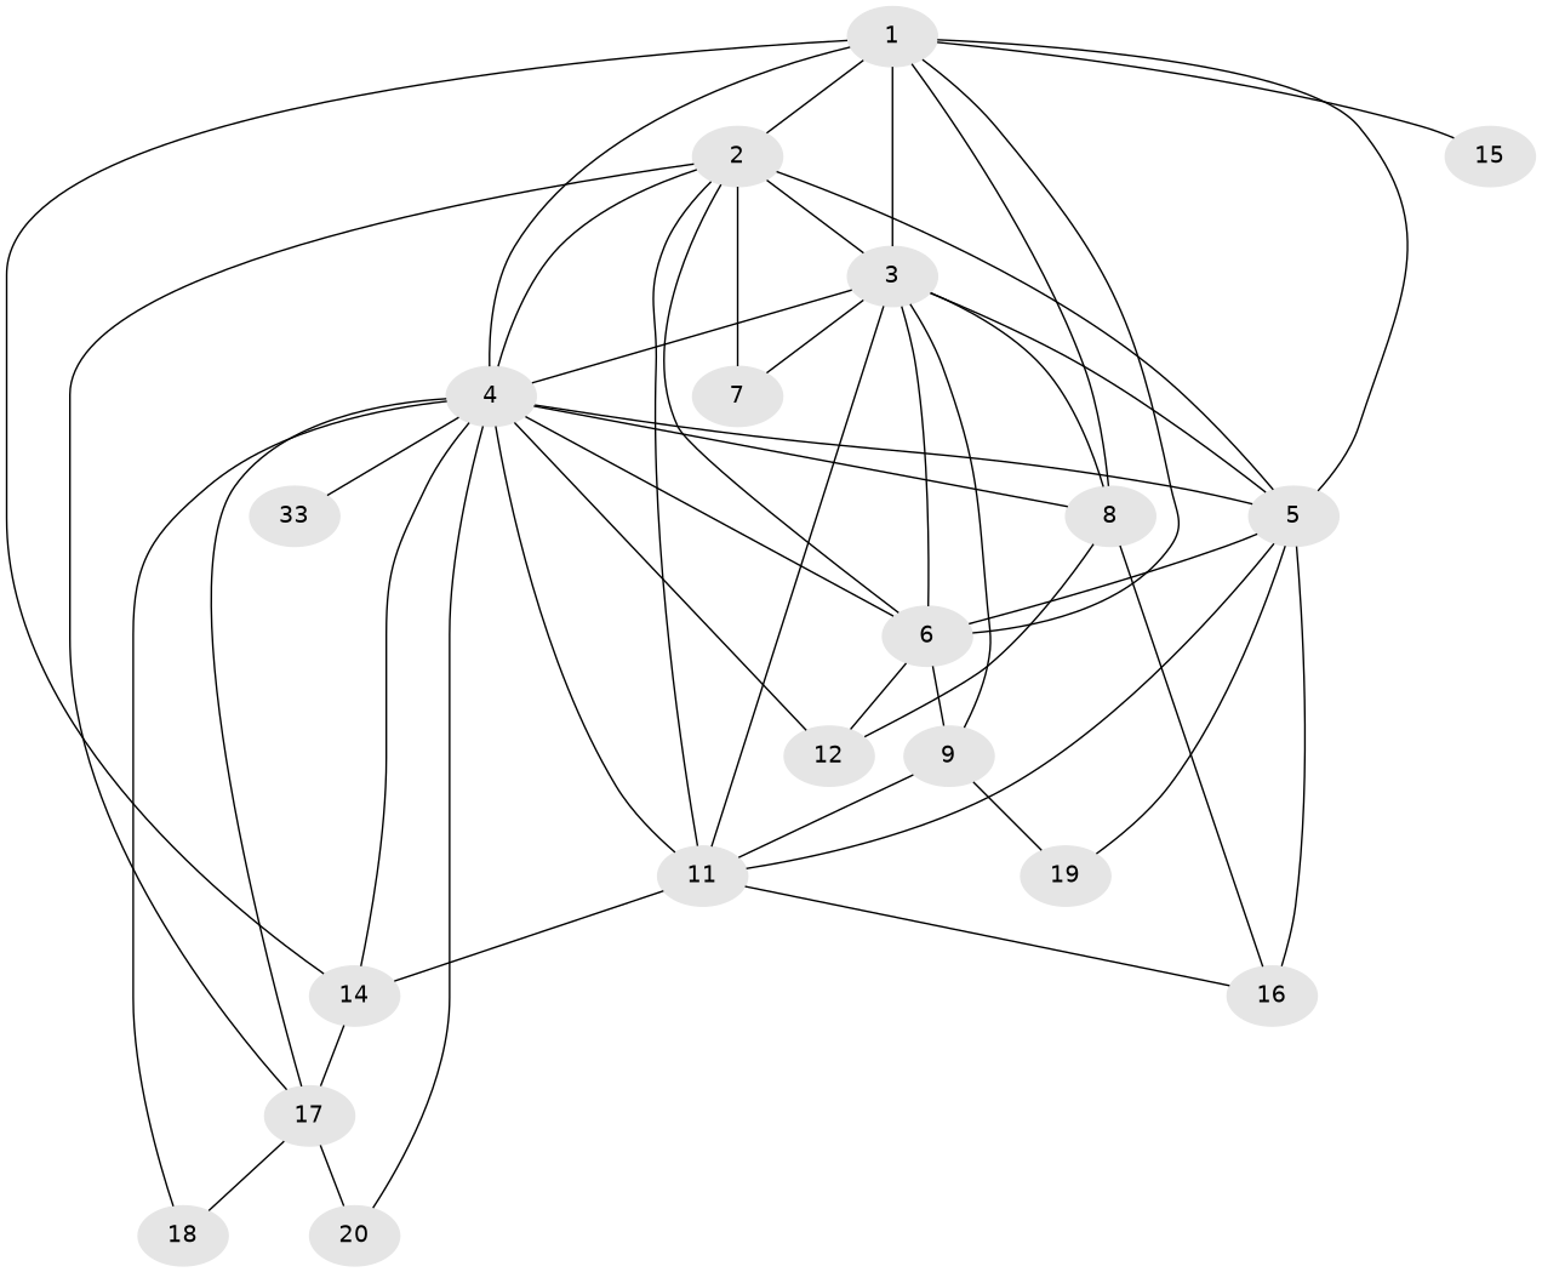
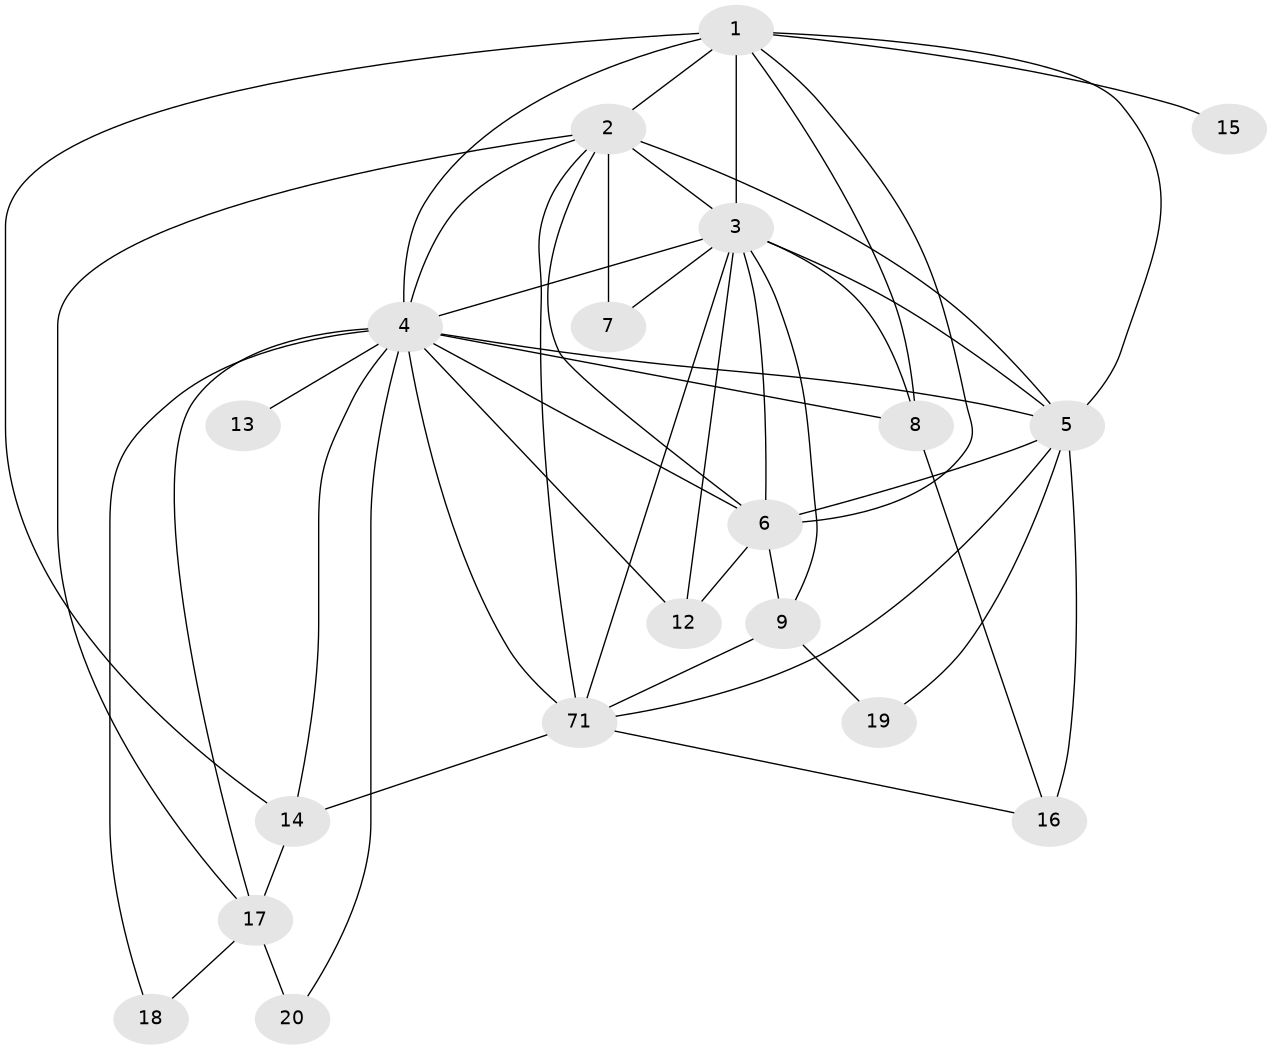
  graph {
    fontname="DejaVu Sans"
    node [color=gray90 fontname="DejaVu Sans" style=filled]
    edge [fontname="DejaVu Sans" weight=1.0]
    1
    2
    3
    4
    5
    6
    8
    14
    15
    7
-   11
+   11 [label=71]
    17
    9
    12
-   13 [label=33]
+   13
    18
    20
    16
    19
    1 -- 2 [weight=3.0]
    1 -- 3 [weight=2.0]
    1 -- 4 [weight=2.0]
    1 -- 5
    1 -- 6 [weight=2.0]
    1 -- 8
    1 -- 14
    1 -- 15
    2 -- 3 [weight=4.0]
    2 -- 4 [weight=4.0]
    2 -- 5 [weight=3.0]
    2 -- 6 [weight=4.0]
    2 -- 7 [weight=2.0]
    2 -- 11
    2 -- 17
    3 -- 4 [weight=4.0]
    3 -- 5 [weight=2.0]
    3 -- 6 [weight=4.0]
    3 -- 8 [weight=5.0]
    3 -- 7 [weight=2.0]
    3 -- 11
    3 -- 9
    4 -- 5 [weight=2.0]
    4 -- 6 [weight=5.0]
    4 -- 8 [weight=2.0]
    4 -- 14 [weight=2.0]
    4 -- 11
    4 -- 17
    4 -- 12
    4 -- 13
    4 -- 18
    4 -- 20
    5 -- 6 [weight=5.0]
    5 -- 11
    5 -- 16
    5 -- 19
    6 -- 9 [weight=2.0]
    6 -- 12
-   8 -- 12
+   3 -- 12
    8 -- 16
    14 -- 17 [weight=2.0]
    11 -- 14
    11 -- 16
    17 -- 18
    17 -- 20
    9 -- 11
    9 -- 19
  }
